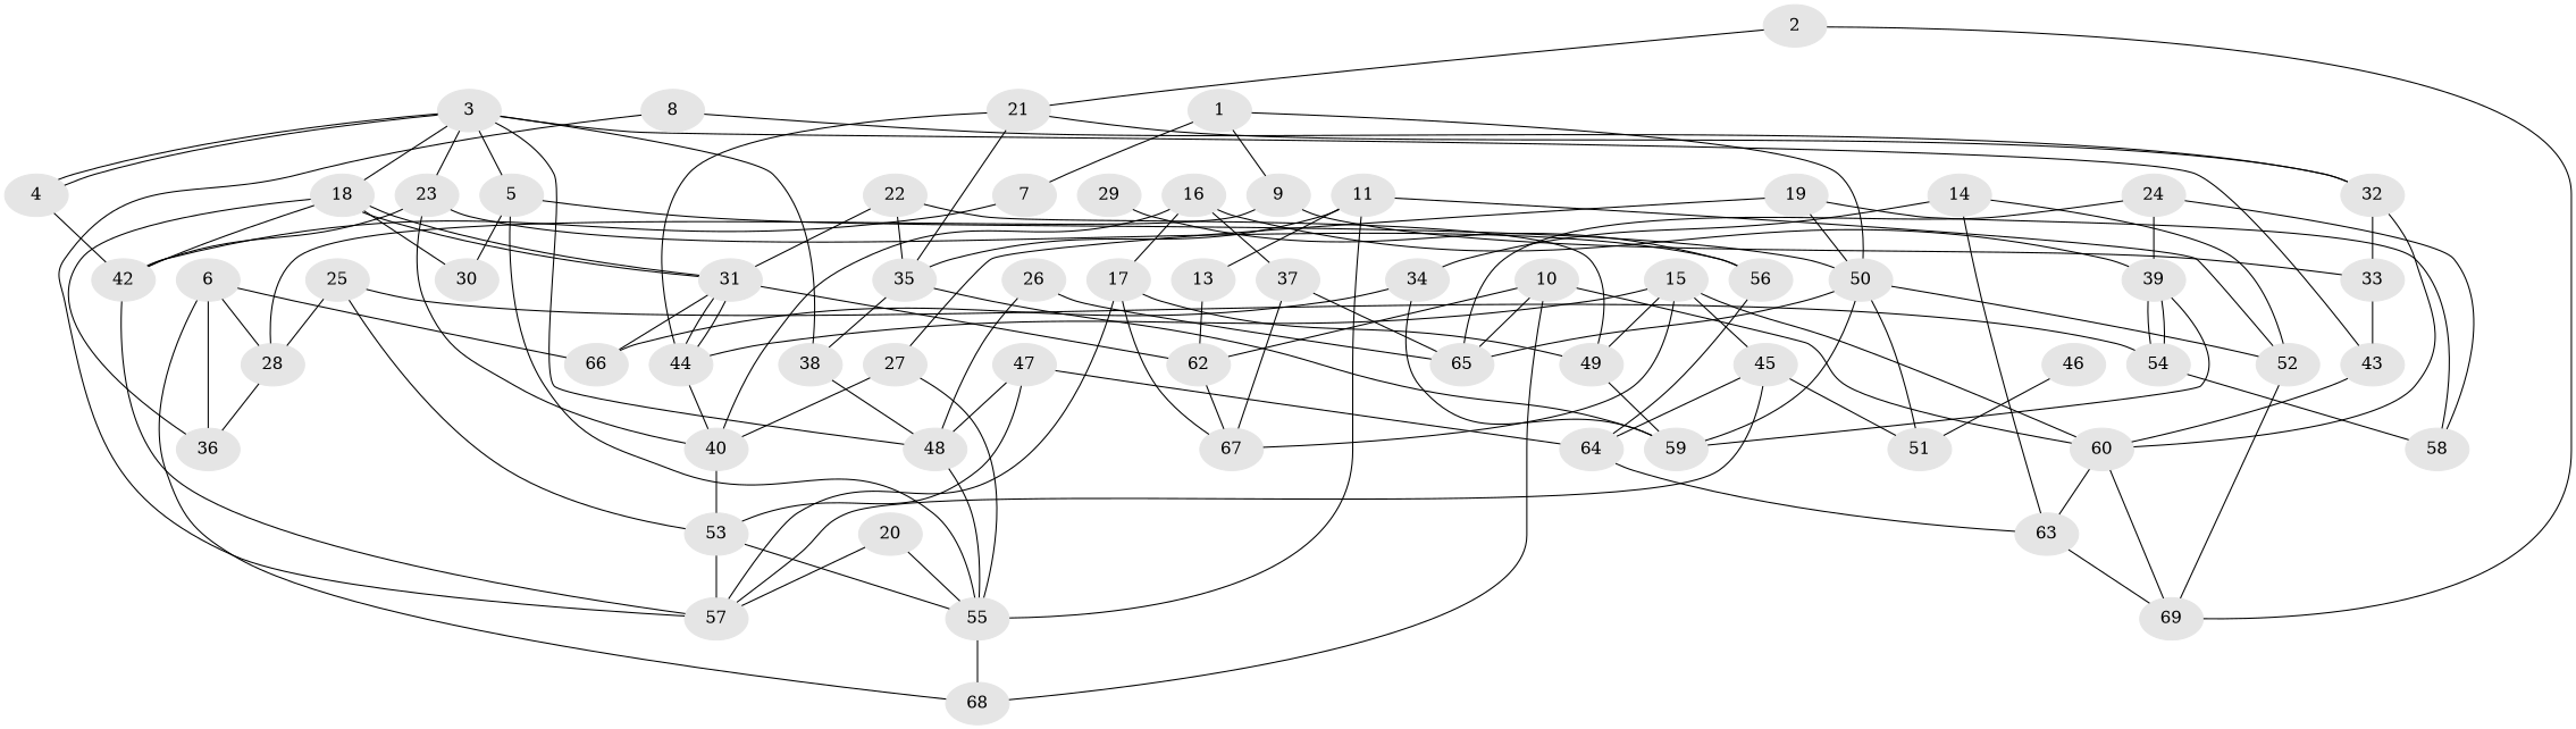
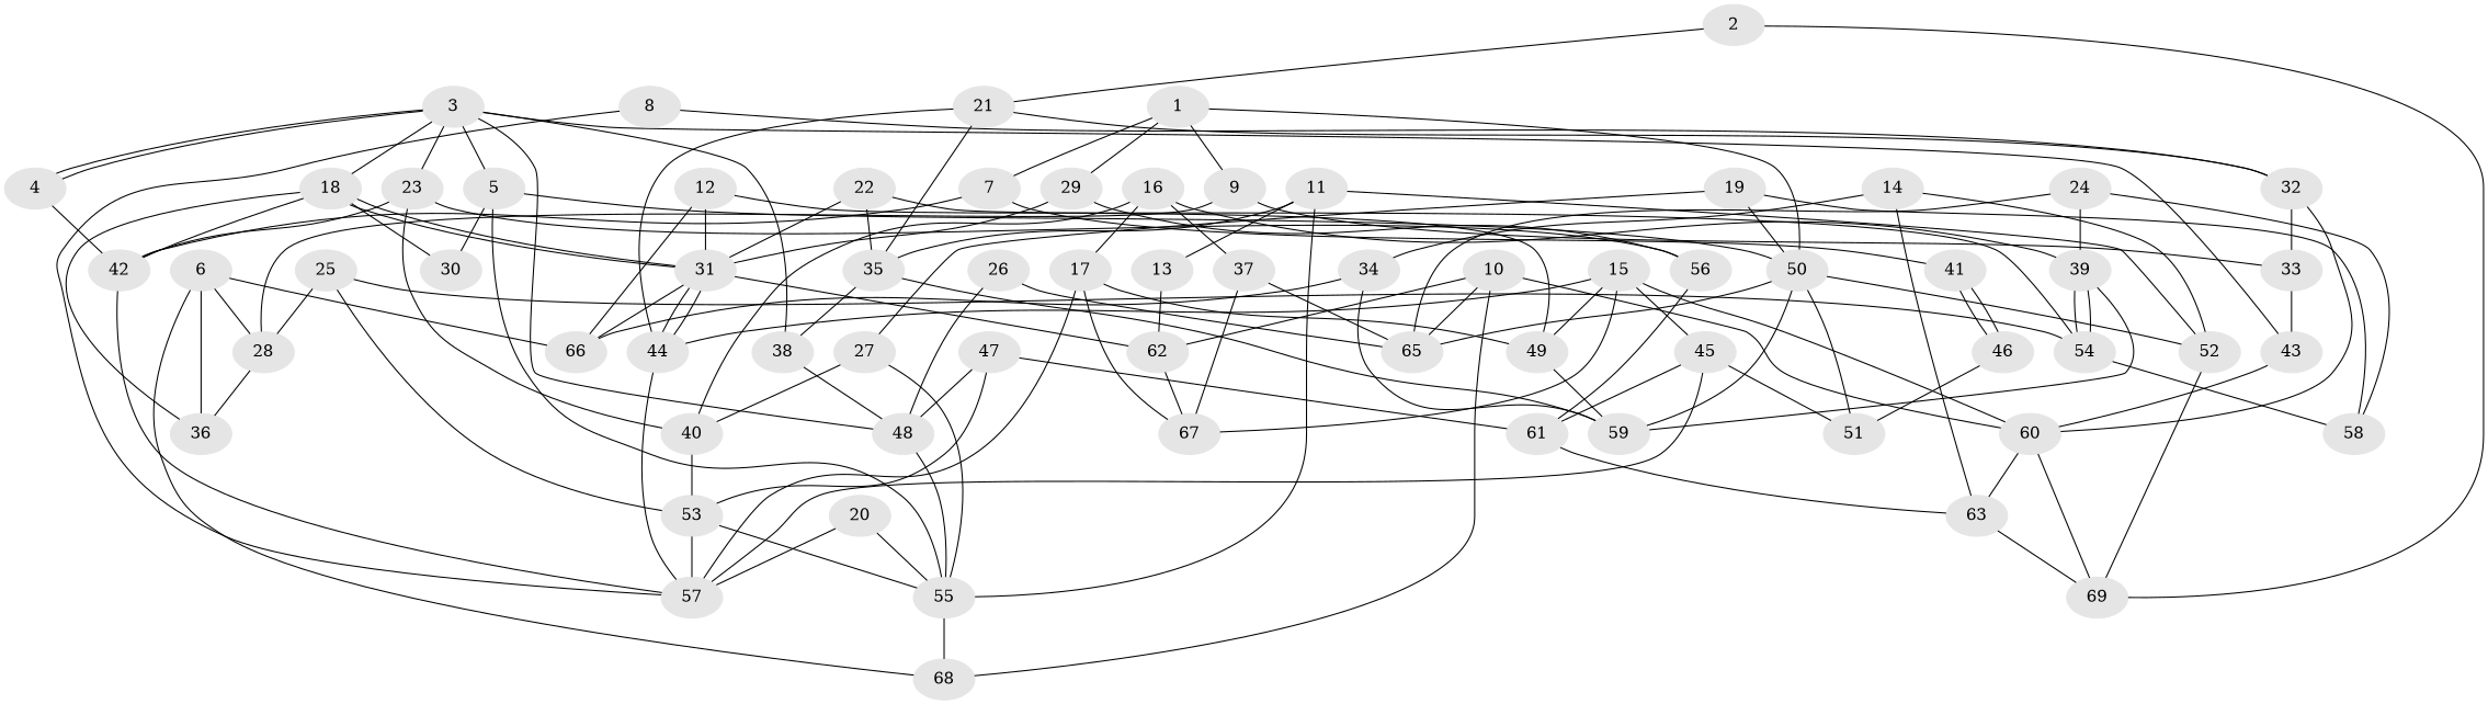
  graph {
    node [color=gray90 style=filled]
    1
    7
    9
    29
    50
    42
+   41
    28
    33
    31
    56
    65
    52
    59
    51
    2
    21
    69
    32
    35
    44
    3
    4
    5
    18
    23
    38
    43
    48
    30
    55
    36
    40
    60
    57
    68
    6
    66
    46
    8
    10
    62
    63
    67
    11
    13
+   12
    54
    58
    14
    34
    15
    45
    49
-   61 [label=64]
+   61
    16
    17
    37
    39
    53
    19
    27
    20
    22
    24
    25
    26
    47
    1 -- 7
    1 -- 9
+   1 -- 29
    1 -- 50
    7 -- 42
+   7 -- 41
    9 -- 28
    9 -- 33
+   29 -- 31
    29 -- 56
    50 -- 65
    50 -- 52
    50 -- 59
    50 -- 51
    42 -- 57
+   41 -- 46
+   41 -- 46
    28 -- 36
    33 -- 43
    31 -- 44
    31 -- 44
    31 -- 66
    31 -- 62
    56 -- 61
    52 -- 69
    2 -- 21
    2 -- 69
    21 -- 32
    21 -- 35
    21 -- 44
    32 -- 33
    32 -- 60
    35 -- 59
    35 -- 38
-   44 -- 40
+   44 -- 57
    3 -- 4
    3 -- 4
    3 -- 5
    3 -- 18
    3 -- 23
    3 -- 38
    3 -- 43
    3 -- 48
    4 -- 42
    5 -- 50
    5 -- 30
    5 -- 55
    18 -- 42
    18 -- 31
    18 -- 31
    18 -- 30
    18 -- 36
    23 -- 42
    23 -- 56
    23 -- 40
    38 -- 48
    43 -- 60
    48 -- 55
    55 -- 68
    40 -- 53
    60 -- 69
    60 -- 63
    6 -- 28
    6 -- 36
    6 -- 68
    6 -- 66
    46 -- 51
    8 -- 32
    8 -- 57
    10 -- 65
    10 -- 60
    10 -- 68
    10 -- 62
    62 -- 67
    63 -- 69
    11 -- 52
    11 -- 35
    11 -- 55
    11 -- 13
    13 -- 62
+   12 -- 31
+   12 -- 66
+   12 -- 54
    54 -- 58
    14 -- 52
    14 -- 63
    14 -- 34
    34 -- 59
    34 -- 66
    15 -- 44
    15 -- 60
    15 -- 67
    15 -- 45
    15 -- 49
    45 -- 51
    45 -- 57
    45 -- 61
    49 -- 59
    61 -- 63
    16 -- 40
    16 -- 17
    16 -- 37
    16 -- 39
    17 -- 57
    17 -- 67
    17 -- 49
    37 -- 65
    37 -- 67
    39 -- 59
    39 -- 54
    39 -- 54
    53 -- 55
    53 -- 57
    19 -- 50
    19 -- 58
    19 -- 27
    27 -- 55
    27 -- 40
    20 -- 55
    20 -- 57
    22 -- 31
    22 -- 35
    22 -- 49
    24 -- 65
    24 -- 58
    24 -- 39
    25 -- 28
    25 -- 54
    25 -- 53
    26 -- 65
    26 -- 48
    47 -- 48
    47 -- 61
    47 -- 53
  }
